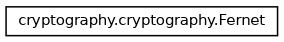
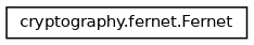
  digraph {
    rankdir=LR
-   n1 [color=black fillcolor=white fontname=Helvetica fontsize=10 height=0.2 label="cryptography.cryptography.Fernet" shape=record style=filled width=0.4]
+   n1 [color=black fillcolor=white fontname=Helvetica fontsize=10 height=0.2 label="cryptography.fernet.Fernet" shape=record style=filled width=0.4]
  }
